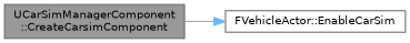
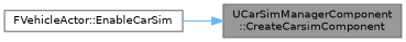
  digraph {
    rankdir=RL
    node [fontname=Helvetica fontsize=10 shape=box style=filled]
    n1 [color=gray40 fillcolor=grey60 fontcolor=black height=0.2 label="UCarSimManagerComponent\l::CreateCarsimComponent" width=0.4]
    n2 [color=grey40 fillcolor=white height=0.2 label="FVehicleActor::EnableCarSim" width=0.4]
-   n2 -> n1 [color=steelblue1 dir=back fontname=Helvetica fontsize=10 labelfontname=Helvetica labelfontsize=10 style=solid]
+   n1 -> n2 [color=steelblue1 dir=back fontname=Helvetica fontsize=10 labelfontname=Helvetica labelfontsize=10 style=solid]
  }
